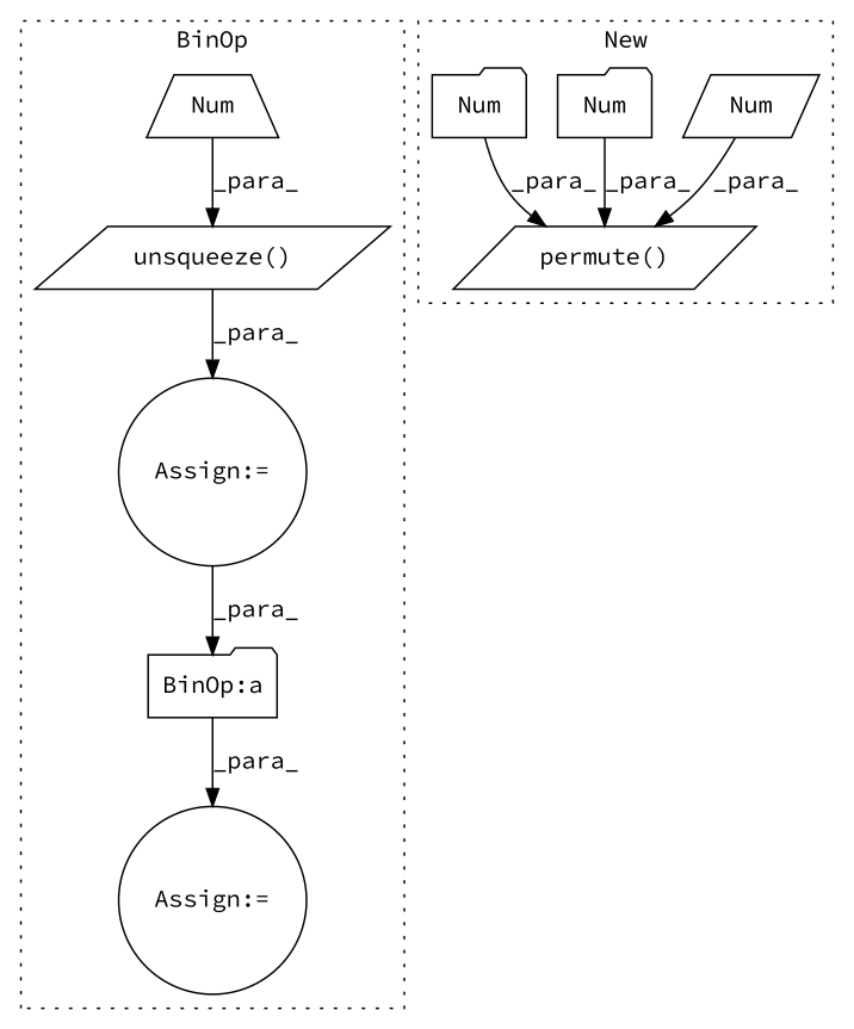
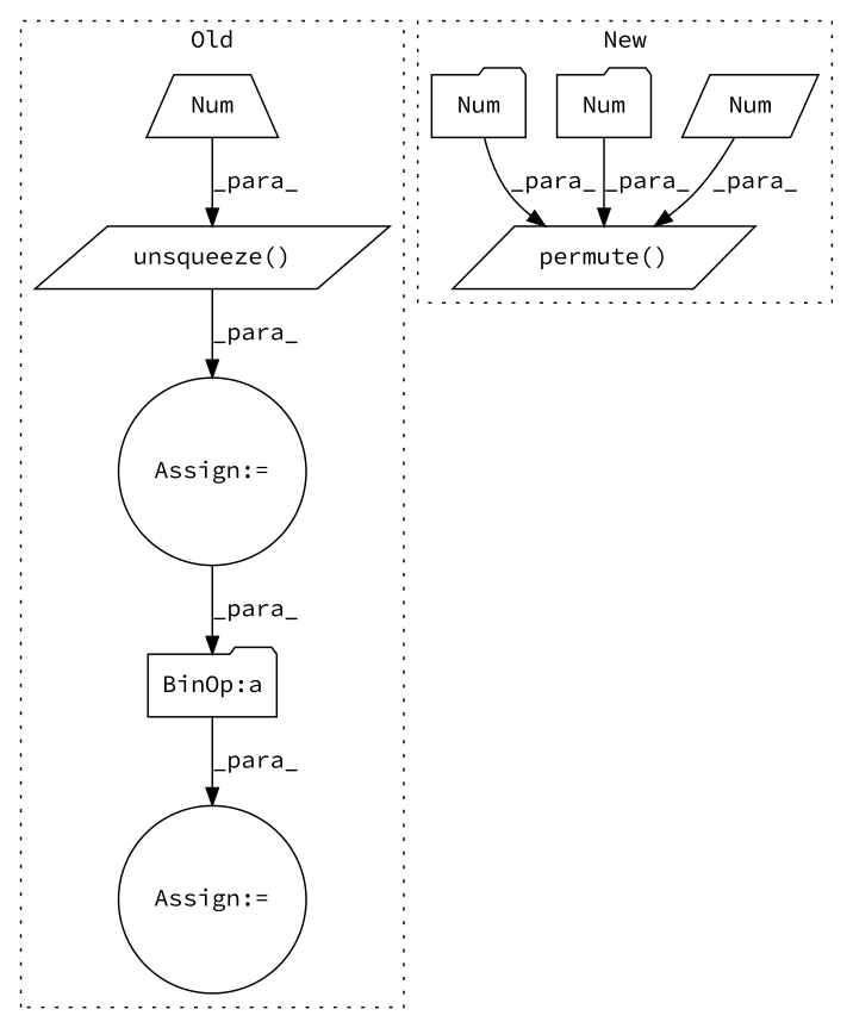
  digraph {
    fontname="Source Code Pro"
    node [a=76 l=1 shape=parallelogram fontname="Source Code Pro"]
    edge [fontname="Source Code Pro"]
    n1 [a=75 l="12,1" label="unsqueeze()" s="4289,4302"]
    n2 [label=Num s=4301 shape=trapezium]
    n3 [a=68 l=3 label="Assign:=" s=4414 shape=circle]
    n4 [a=82 l=3 label="BinOp:a" s=4399 shape=folder]
    n5 [a=68 l=3 label="Assign:=" s=4286 shape=circle]
    n6 [a=75 l="21,1" label="permute()" s="2585,2613"]
    n7 [label=Num s=2606]
    n8 [label=Num s=2612 shape=folder]
    n9 [label=Num s=2609 shape=folder]
    subgraph cluster_1 {
-     label=BinOp
+     label=Old
      style=dotted
      n1
      n2
      n3
      n4
      n5
    }
    subgraph cluster_2 {
      label=New
      style=dotted
      n6
      n7
      n8
      n9
    }
    n1 -> n5 [label=_para_]
    n2 -> n1 [label=_para_]
    n4 -> n3 [label=_para_]
    n5 -> n4 [label=_para_]
    n7 -> n6 [label=_para_]
    n8 -> n6 [label=_para_]
    n9 -> n6 [label=_para_]
  }
